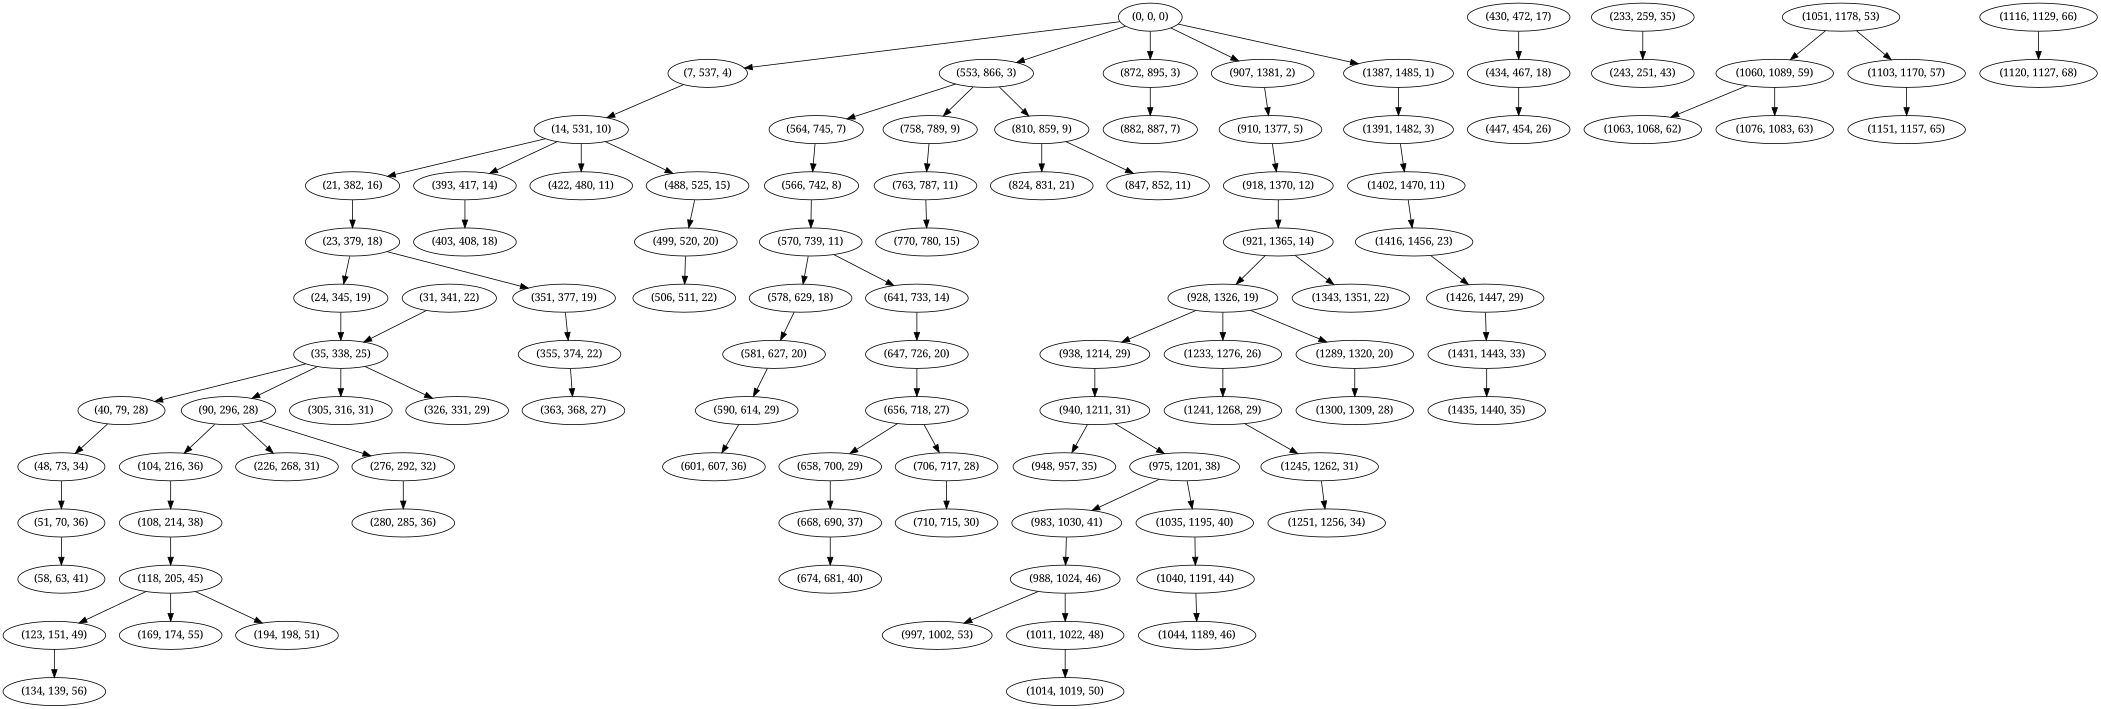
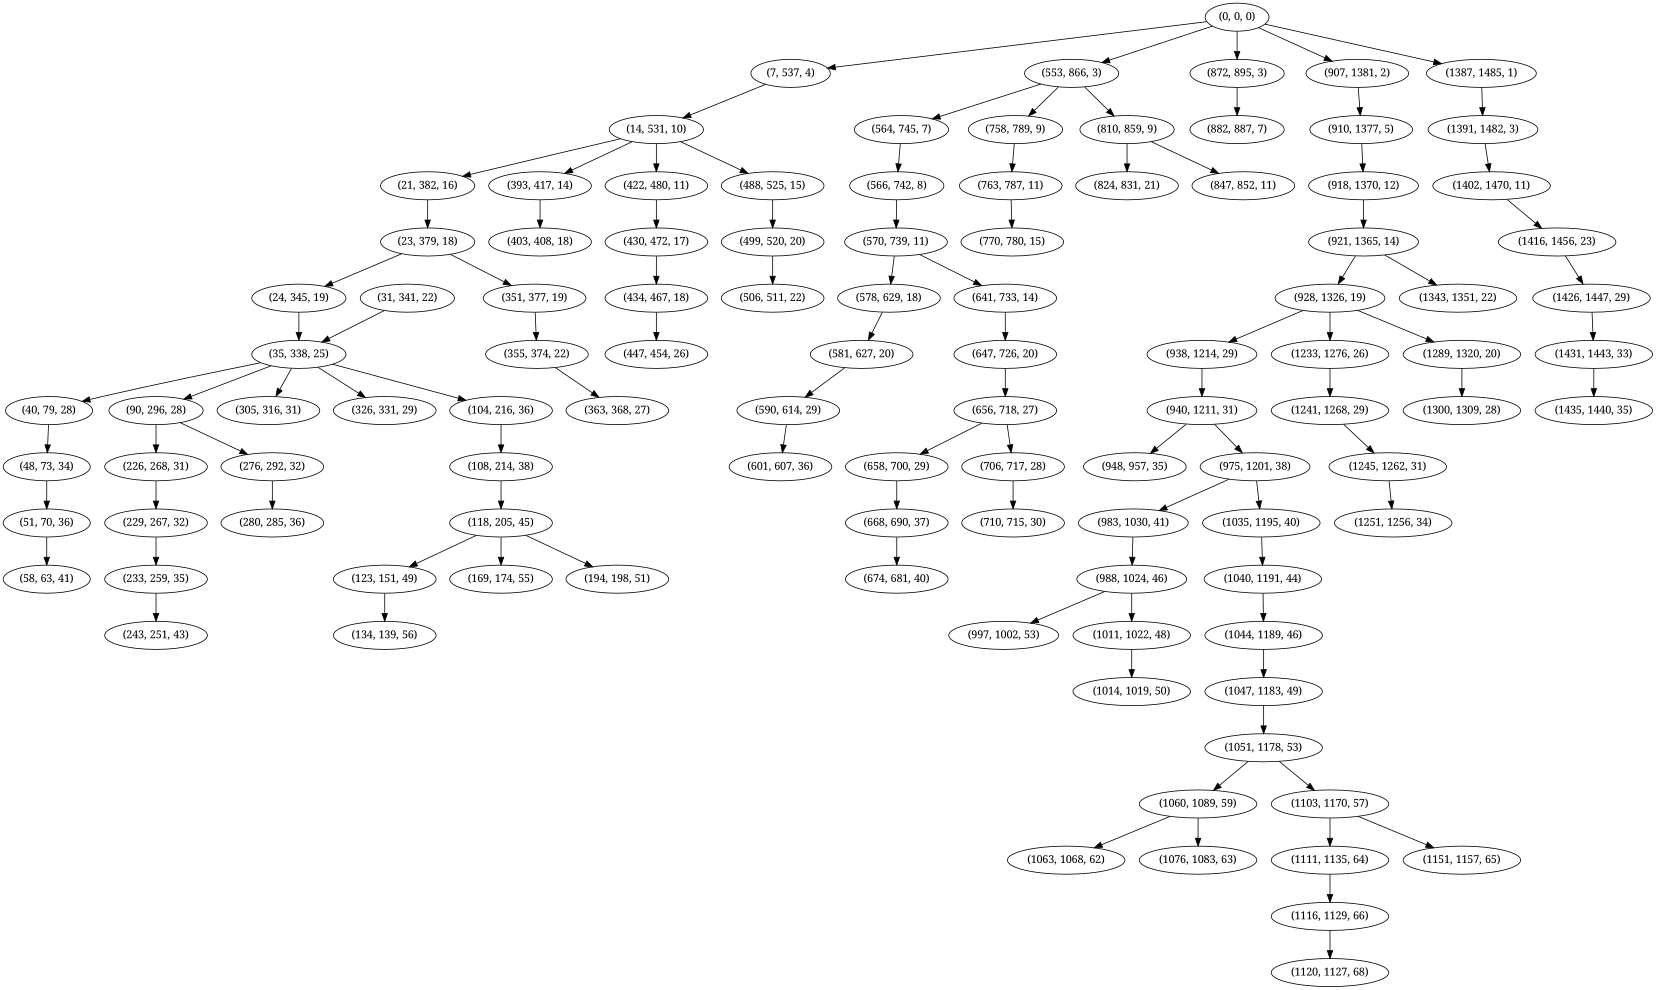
  digraph {
    fontname="Noto Serif"
    node [fontname="Noto Serif"]
    edge [fontname="Noto Serif"]
    "(0, 0, 0)"
    "(7, 537, 4)"
    "(553, 866, 3)"
    "(872, 895, 3)"
    "(907, 1381, 2)"
    "(1387, 1485, 1)"
    "(14, 531, 10)"
    "(564, 745, 7)"
    "(758, 789, 9)"
    "(810, 859, 9)"
    "(882, 887, 7)"
    "(910, 1377, 5)"
    "(1391, 1482, 3)"
    "(21, 382, 16)"
    "(393, 417, 14)"
    "(422, 480, 11)"
    "(488, 525, 15)"
    "(23, 379, 18)"
    "(403, 408, 18)"
    "(430, 472, 17)"
    "(499, 520, 20)"
    "(24, 345, 19)"
    "(351, 377, 19)"
    "(35, 338, 25)"
    "(355, 374, 22)"
    "(31, 341, 22)"
    "(40, 79, 28)"
    "(90, 296, 28)"
    "(305, 316, 31)"
    "(326, 331, 29)"
    "(48, 73, 34)"
    "(104, 216, 36)"
    "(226, 268, 31)"
    "(276, 292, 32)"
    "(51, 70, 36)"
    "(58, 63, 41)"
    "(108, 214, 38)"
+   "(229, 267, 32)"
    "(280, 285, 36)"
    "(118, 205, 45)"
    "(123, 151, 49)"
    "(169, 174, 55)"
    "(194, 198, 51)"
    "(134, 139, 56)"
    "(233, 259, 35)"
    "(243, 251, 43)"
    "(363, 368, 27)"
    "(434, 467, 18)"
    "(447, 454, 26)"
    "(506, 511, 22)"
    "(566, 742, 8)"
    "(763, 787, 11)"
    "(824, 831, 21)"
    "(847, 852, 11)"
    "(570, 739, 11)"
    "(578, 629, 18)"
    "(641, 733, 14)"
    "(581, 627, 20)"
    "(647, 726, 20)"
    n60 [label="(590, 614, 29)"]
    "(601, 607, 36)"
    "(656, 718, 27)"
    "(658, 700, 29)"
    "(706, 717, 28)"
    "(668, 690, 37)"
    "(710, 715, 30)"
    "(674, 681, 40)"
    "(770, 780, 15)"
    "(918, 1370, 12)"
    "(921, 1365, 14)"
    "(928, 1326, 19)"
    "(1343, 1351, 22)"
    "(938, 1214, 29)"
    "(1233, 1276, 26)"
    "(1289, 1320, 20)"
    "(940, 1211, 31)"
    "(1241, 1268, 29)"
    "(1300, 1309, 28)"
    "(948, 957, 35)"
    "(975, 1201, 38)"
    "(983, 1030, 41)"
    "(1035, 1195, 40)"
    "(988, 1024, 46)"
    "(1040, 1191, 44)"
    "(997, 1002, 53)"
    "(1011, 1022, 48)"
    "(1014, 1019, 50)"
    "(1044, 1189, 46)"
+   "(1047, 1183, 49)"
    "(1051, 1178, 53)"
    "(1060, 1089, 59)"
    "(1103, 1170, 57)"
    "(1063, 1068, 62)"
    "(1076, 1083, 63)"
+   "(1111, 1135, 64)"
    "(1151, 1157, 65)"
    "(1116, 1129, 66)"
    "(1120, 1127, 68)"
    "(1245, 1262, 31)"
    "(1251, 1256, 34)"
    "(1402, 1470, 11)"
    "(1416, 1456, 23)"
    "(1426, 1447, 29)"
    "(1431, 1443, 33)"
    "(1435, 1440, 35)"
    "(0, 0, 0)" -> "(7, 537, 4)"
    "(0, 0, 0)" -> "(553, 866, 3)"
    "(0, 0, 0)" -> "(872, 895, 3)"
    "(0, 0, 0)" -> "(907, 1381, 2)"
    "(0, 0, 0)" -> "(1387, 1485, 1)"
    "(7, 537, 4)" -> "(14, 531, 10)"
    "(553, 866, 3)" -> "(564, 745, 7)"
    "(553, 866, 3)" -> "(758, 789, 9)"
    "(553, 866, 3)" -> "(810, 859, 9)"
    "(872, 895, 3)" -> "(882, 887, 7)"
    "(907, 1381, 2)" -> "(910, 1377, 5)"
    "(1387, 1485, 1)" -> "(1391, 1482, 3)"
    "(14, 531, 10)" -> "(21, 382, 16)"
    "(14, 531, 10)" -> "(393, 417, 14)"
    "(14, 531, 10)" -> "(422, 480, 11)"
    "(14, 531, 10)" -> "(488, 525, 15)"
    "(564, 745, 7)" -> "(566, 742, 8)"
    "(758, 789, 9)" -> "(763, 787, 11)"
    "(810, 859, 9)" -> "(824, 831, 21)"
    "(810, 859, 9)" -> "(847, 852, 11)"
    "(910, 1377, 5)" -> "(918, 1370, 12)"
    "(1391, 1482, 3)" -> "(1402, 1470, 11)"
    "(21, 382, 16)" -> "(23, 379, 18)"
    "(393, 417, 14)" -> "(403, 408, 18)"
+   "(422, 480, 11)" -> "(430, 472, 17)"
    "(488, 525, 15)" -> "(499, 520, 20)"
    "(23, 379, 18)" -> "(24, 345, 19)"
    "(23, 379, 18)" -> "(351, 377, 19)"
    "(430, 472, 17)" -> "(434, 467, 18)"
    "(499, 520, 20)" -> "(506, 511, 22)"
    "(24, 345, 19)" -> "(35, 338, 25)"
    "(351, 377, 19)" -> "(355, 374, 22)"
    "(35, 338, 25)" -> "(40, 79, 28)"
    "(35, 338, 25)" -> "(90, 296, 28)"
    "(35, 338, 25)" -> "(305, 316, 31)"
    "(35, 338, 25)" -> "(326, 331, 29)"
    "(355, 374, 22)" -> "(363, 368, 27)"
    "(31, 341, 22)" -> "(35, 338, 25)"
    "(40, 79, 28)" -> "(48, 73, 34)"
-   "(90, 296, 28)" -> "(104, 216, 36)"
+   "(35, 338, 25)" -> "(104, 216, 36)"
    "(90, 296, 28)" -> "(226, 268, 31)"
    "(90, 296, 28)" -> "(276, 292, 32)"
    "(48, 73, 34)" -> "(51, 70, 36)"
    "(104, 216, 36)" -> "(108, 214, 38)"
+   "(226, 268, 31)" -> "(229, 267, 32)"
    "(276, 292, 32)" -> "(280, 285, 36)"
    "(51, 70, 36)" -> "(58, 63, 41)"
    "(108, 214, 38)" -> "(118, 205, 45)"
+   "(229, 267, 32)" -> "(233, 259, 35)"
    "(118, 205, 45)" -> "(123, 151, 49)"
    "(118, 205, 45)" -> "(169, 174, 55)"
    "(118, 205, 45)" -> "(194, 198, 51)"
    "(123, 151, 49)" -> "(134, 139, 56)"
    "(233, 259, 35)" -> "(243, 251, 43)"
    "(434, 467, 18)" -> "(447, 454, 26)"
    "(566, 742, 8)" -> "(570, 739, 11)"
    "(763, 787, 11)" -> "(770, 780, 15)"
    "(570, 739, 11)" -> "(578, 629, 18)"
    "(570, 739, 11)" -> "(641, 733, 14)"
    "(578, 629, 18)" -> "(581, 627, 20)"
    "(641, 733, 14)" -> "(647, 726, 20)"
    "(581, 627, 20)" -> n60
    "(647, 726, 20)" -> "(656, 718, 27)"
    n60 -> "(601, 607, 36)"
    "(656, 718, 27)" -> "(658, 700, 29)"
    "(656, 718, 27)" -> "(706, 717, 28)"
    "(658, 700, 29)" -> "(668, 690, 37)"
    "(706, 717, 28)" -> "(710, 715, 30)"
    "(668, 690, 37)" -> "(674, 681, 40)"
    "(918, 1370, 12)" -> "(921, 1365, 14)"
    "(921, 1365, 14)" -> "(928, 1326, 19)"
    "(921, 1365, 14)" -> "(1343, 1351, 22)"
    "(928, 1326, 19)" -> "(938, 1214, 29)"
    "(928, 1326, 19)" -> "(1233, 1276, 26)"
    "(928, 1326, 19)" -> "(1289, 1320, 20)"
    "(938, 1214, 29)" -> "(940, 1211, 31)"
    "(1233, 1276, 26)" -> "(1241, 1268, 29)"
    "(1289, 1320, 20)" -> "(1300, 1309, 28)"
    "(940, 1211, 31)" -> "(948, 957, 35)"
    "(940, 1211, 31)" -> "(975, 1201, 38)"
    "(1241, 1268, 29)" -> "(1245, 1262, 31)"
    "(975, 1201, 38)" -> "(983, 1030, 41)"
    "(975, 1201, 38)" -> "(1035, 1195, 40)"
    "(983, 1030, 41)" -> "(988, 1024, 46)"
    "(1035, 1195, 40)" -> "(1040, 1191, 44)"
    "(988, 1024, 46)" -> "(997, 1002, 53)"
    "(988, 1024, 46)" -> "(1011, 1022, 48)"
    "(1040, 1191, 44)" -> "(1044, 1189, 46)"
    "(1011, 1022, 48)" -> "(1014, 1019, 50)"
+   "(1044, 1189, 46)" -> "(1047, 1183, 49)"
+   "(1047, 1183, 49)" -> "(1051, 1178, 53)"
    "(1051, 1178, 53)" -> "(1060, 1089, 59)"
    "(1051, 1178, 53)" -> "(1103, 1170, 57)"
    "(1060, 1089, 59)" -> "(1063, 1068, 62)"
    "(1060, 1089, 59)" -> "(1076, 1083, 63)"
+   "(1103, 1170, 57)" -> "(1111, 1135, 64)"
    "(1103, 1170, 57)" -> "(1151, 1157, 65)"
+   "(1111, 1135, 64)" -> "(1116, 1129, 66)"
    "(1116, 1129, 66)" -> "(1120, 1127, 68)"
    "(1245, 1262, 31)" -> "(1251, 1256, 34)"
    "(1402, 1470, 11)" -> "(1416, 1456, 23)"
    "(1416, 1456, 23)" -> "(1426, 1447, 29)"
    "(1426, 1447, 29)" -> "(1431, 1443, 33)"
    "(1431, 1443, 33)" -> "(1435, 1440, 35)"
  }
